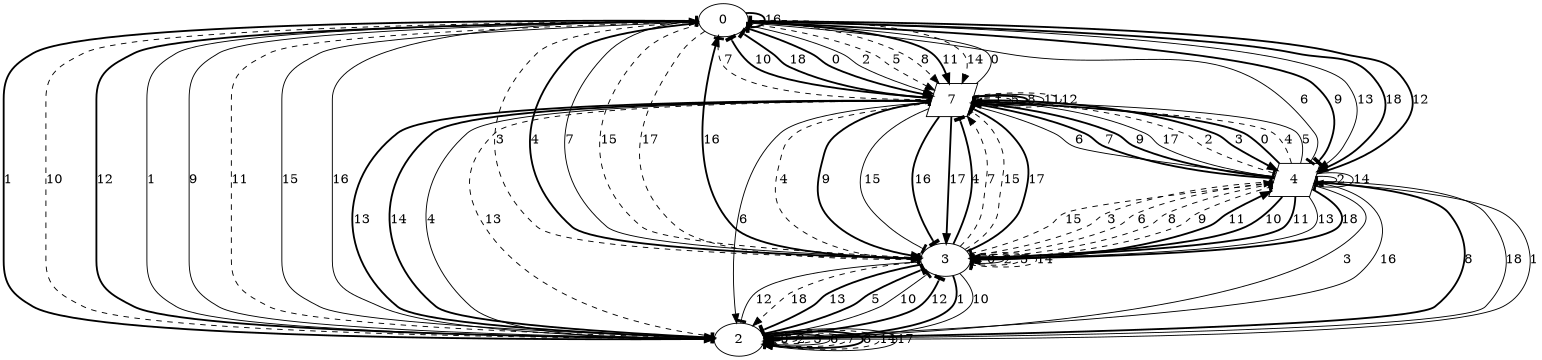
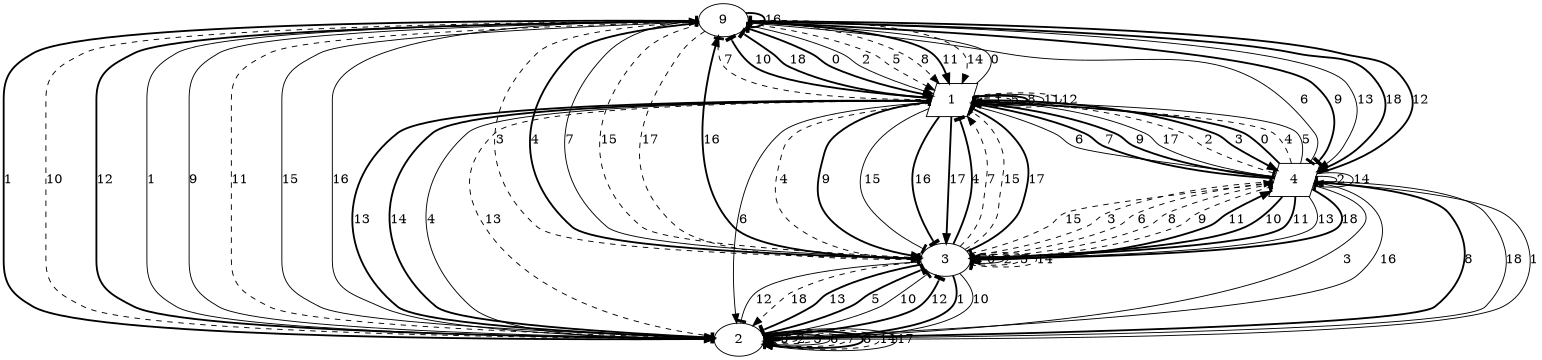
  digraph {
    node [fillcolor=white shape=ellipse style=filled]
    edge [arrowhead=tee style=bold]
-   n1 [label=0]
-   n2 [label=7 shape=parallelogram]
+   n1 [label=9]
+   n2 [label=1 shape=parallelogram]
    n3 [label=2]
    n4 [label=3]
    n5 [label=4 shape=parallelogram]
    n1 -> n1 [label=16]
    n1 -> n2 [arrowhead=normal label=0]
    n1 -> n2 [arrowhead=normal label=2 style=solid]
    n1 -> n2 [arrowhead=normal label=5 style=dashed]
    n1 -> n2 [arrowhead=normal label=8 style=dashed]
    n1 -> n2 [arrowhead=normal label=11]
    n1 -> n2 [arrowhead=normal label=14 style=dashed]
    n1 -> n3 [arrowhead=normal label=1]
    n1 -> n3 [arrowhead=normal label=10 style=dashed]
    n1 -> n3 [arrowhead=normal label=12]
    n1 -> n4 [label=3 style=dashed]
    n1 -> n4 [arrowhead=normal label=4]
    n1 -> n4 [label=7 style=solid]
    n1 -> n4 [arrowhead=normal label=15 style=dashed]
    n1 -> n4 [label=17 style=dashed]
    n1 -> n5 [label=6 style=solid]
    n1 -> n5 [label=9]
    n1 -> n5 [arrowhead=normal label=13 style=solid]
    n1 -> n5 [arrowhead=normal label=18]
    n2 -> n1 [label=0 style=solid]
    n2 -> n1 [label=7 style=dashed]
    n2 -> n1 [label=10]
    n2 -> n1 [label=18]
    n2 -> n2 [arrowhead=normal label=1 style=dashed]
    n2 -> n2 [label=5 style=dashed]
    n2 -> n2 [arrowhead=normal label=8]
    n2 -> n2 [label=11 style=solid]
    n2 -> n2 [arrowhead=normal label=12 style=dashed]
    n2 -> n3 [arrowhead=normal label=6 style=solid]
    n2 -> n3 [label=13]
    n2 -> n3 [arrowhead=normal label=14]
    n2 -> n4 [arrowhead=normal label=4 style=dashed]
    n2 -> n4 [arrowhead=normal label=9]
    n2 -> n4 [label=15 style=solid]
    n2 -> n4 [label=16]
    n2 -> n4 [arrowhead=normal label=17]
    n2 -> n5 [label=2 style=dashed]
    n2 -> n5 [arrowhead=normal label=3]
    n3 -> n1 [arrowhead=normal label=1 style=solid]
    n3 -> n1 [label=9 style=solid]
    n3 -> n1 [label=11 style=dashed]
    n3 -> n1 [arrowhead=normal label=15 style=solid]
    n3 -> n1 [label=16 style=solid]
    n3 -> n2 [label=4 style=solid]
    n3 -> n2 [label=13 style=dashed]
    n3 -> n3 [arrowhead=normal label=0]
    n3 -> n3 [label=2 style=dashed]
    n3 -> n3 [arrowhead=normal label=3 style=dashed]
    n3 -> n3 [label=6 style=solid]
    n3 -> n3 [label=7 style=dashed]
    n3 -> n3 [arrowhead=normal label=8]
    n3 -> n3 [arrowhead=normal label=14 style=dashed]
    n3 -> n3 [arrowhead=normal label=17 style=solid]
    n3 -> n4 [label=5]
    n3 -> n4 [label=10 style=solid]
    n3 -> n4 [label=12]
    n3 -> n5 [label=18 style=solid]
    n4 -> n1 [arrowhead=normal label=16]
    n4 -> n2 [label=4]
    n4 -> n2 [arrowhead=normal label=7 style=dashed]
    n4 -> n2 [label=15 style=dashed]
    n4 -> n2 [label=17]
    n4 -> n3 [label=1]
    n4 -> n3 [label=10 style=solid]
    n4 -> n3 [label=12 style=solid]
    n4 -> n3 [label=13]
    n4 -> n3 [arrowhead=normal label=18 style=dashed]
    n4 -> n4 [arrowhead=normal label=0 style=dashed]
    n4 -> n4 [label=2 style=solid]
    n4 -> n4 [label=5 style=dashed]
    n4 -> n4 [label=14 style=dashed]
    n4 -> n5 [label=3 style=dashed]
    n4 -> n5 [arrowhead=normal label=6 style=dashed]
    n4 -> n5 [label=8 style=dashed]
    n4 -> n5 [label=9 style=dashed]
    n4 -> n5 [arrowhead=normal label=11]
    n5 -> n1 [label=12]
    n5 -> n2 [label=0]
    n5 -> n2 [arrowhead=normal label=4 style=dashed]
    n5 -> n2 [label=5 style=solid]
    n5 -> n2 [label=6 style=solid]
    n5 -> n2 [label=7]
    n5 -> n2 [label=9]
    n5 -> n2 [label=17 style=solid]
    n5 -> n3 [label=1 style=solid]
    n5 -> n3 [arrowhead=normal label=3 style=solid]
    n5 -> n3 [label=8]
    n5 -> n3 [label=16 style=solid]
    n5 -> n4 [label=10]
    n5 -> n4 [arrowhead=normal label=11]
    n5 -> n4 [arrowhead=normal label=13 style=solid]
    n5 -> n4 [label=15 style=dashed]
    n5 -> n4 [arrowhead=normal label=18]
    n5 -> n5 [arrowhead=normal label=2 style=solid]
    n5 -> n5 [label=14 style=solid]
  }
